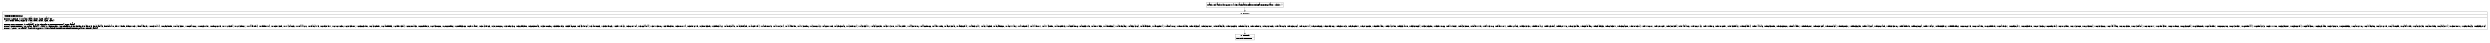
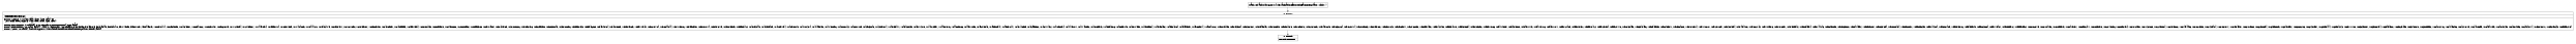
  digraph {
    node [shape=record]
-   n1 [label="{0\:\ 0x0000|MTH_ENTER_BLOCK\l|0x0000: CONST  (r0 I:?[int, float, short, byte, char]) = \l  (201(0xc9, float:2.82E\-43) ?[int, float, short, byte, char])\l \l0x0002: NEW_ARRAY  (r0 I:float[]) = (r0 I:int A[IMMUTABLE_TYPE]) type: float[] \l0x0004: FILL_ARRAY  (r0 I:?[int, float][]), data: [0, 953267991, 961656599, 973279855, 978433815, 984245443, 988540410, 991775058, 995211031, 998445679, 1000378414, 1002525898, 1004673381, 1006941661, 1008230151, 1009626015, 1011129254, 1012739867, 1014457854, 1015598704, 1016511385, 1017424065, 1018444120, 1019464175, 1020537917, 1021611658, 1022739087, 1023665190, 1024282591, 1024899993, 1025517394, 1026188483, 1026859572, 1027530660, 1028228592, 1028953368, 1029704987, 1030429763, 1031208226, 1031892736, 1032295390, 1032698043, 1033100696, 1033530193, 1033946268, 1034375764, 1034818683, 1035275023, 1035717942, 1036187704, 1036644044, 1037113806, 1037596990, 1038080174, 1038576779, 1039073385, 1039583412, 1040093440, 1040395429, 1040657154, 1040918879, 1041187314, 1041455750, 1041730896, 1042006042, 1042281189, 1042563046, 1042851614, 1043133471, 1043422039, 1043717318, 1044012597, 1044307876, 1044609866, 1044911856, 1045213846, 1045522547, 1045831247, 1046146659, 1046455360, 1046777482, 1047092894, 1047415017, 1047743850, 1048065973, 1048394806, 1048653175, 1048817592, 1048985364, 1049156492, 1049324264, 1049495391, 1049669874, 1049841002, 1050015485, 1050193324, 1050367807, 1050545645, 1050726839, 1050904678, 1051085872, 1051267065, 1051451615, 1051636164, 1051820714, 1052005263, 1052193168, 1052381073, 1052568977, 1052760238, 1052951498, 1053142758, 1053334018, 1053528634, 1053723250, 1053917866, 1054115837, 1054313808, 1054511779, 1054713106, 1054911077, 1055112403, 1055313730, 1055518412, 1055723094, 1055927776, 1056132458, 1056340496, 1056548533, 1056756571, 1056964608, 1057070304, 1057176001, 1057281697, 1057387394, 1057494768, 1057602142, 1057709516, 1057816891, 1057925942, 1058034994, 1058144046, 1058253098, 1058363828, 1058474557, 1058585287, 1058697694, 1058808424, 1058920831, 1059033239, 1059147324, 1059261409, 1059373816, 1059489579, 1059603664, 1059719427, 1059833512, 1059950952, 1060066715, 1060184156, 1060299919, 1060419037, 1060536477, 1060653918, 1060773036, 1060892154, 1061012950, 1061132068, 1061252864, 1061373660, 1061494456, 1061616930, 1061739404, 1061861877, 1061984351, 1062108502, 1062232654, 1062356805, 1062480957, 1062606786, 1062730937, 1062858444, 1062984273, 1063111780, 1063239287, 1063366794, 1063494300, 1063623485, 1063752670, 1063883532, 1064012716, 1064145256, 1064276119, 1064408659, 1064541199, 1064673739, 1064807956, 1064942174, 1065078070, 1065215643, 1065353216] \l0x0007: SPUT  (r0 I:float[]) android.support.v4.view.animation.FastOutLinearInInterpolator.VALUES float[] \l}"]
+   n1 [label="{0\:\ 0x0000|MTH_RETURN_BLOCK\l|0x0000: CONST  (r0 I:?[int, float, short, byte, char]) = \l  (201(0xc9, float:2.82E\-43) ?[int, float, short, byte, char])\l \l0x0002: NEW_ARRAY  (r0 I:float[]) = (r0 I:int A[IMMUTABLE_TYPE]) type: float[] \l0x0004: FILL_ARRAY  (r0 I:?[int, float][]), data: [0, 953267991, 961656599, 973279855, 978433815, 984245443, 988540410, 991775058, 995211031, 998445679, 1000378414, 1002525898, 1004673381, 1006941661, 1008230151, 1009626015, 1011129254, 1012739867, 1014457854, 1015598704, 1016511385, 1017424065, 1018444120, 1019464175, 1020537917, 1021611658, 1022739087, 1023665190, 1024282591, 1024899993, 1025517394, 1026188483, 1026859572, 1027530660, 1028228592, 1028953368, 1029704987, 1030429763, 1031208226, 1031892736, 1032295390, 1032698043, 1033100696, 1033530193, 1033946268, 1034375764, 1034818683, 1035275023, 1035717942, 1036187704, 1036644044, 1037113806, 1037596990, 1038080174, 1038576779, 1039073385, 1039583412, 1040093440, 1040395429, 1040657154, 1040918879, 1041187314, 1041455750, 1041730896, 1042006042, 1042281189, 1042563046, 1042851614, 1043133471, 1043422039, 1043717318, 1044012597, 1044307876, 1044609866, 1044911856, 1045213846, 1045522547, 1045831247, 1046146659, 1046455360, 1046777482, 1047092894, 1047415017, 1047743850, 1048065973, 1048394806, 1048653175, 1048817592, 1048985364, 1049156492, 1049324264, 1049495391, 1049669874, 1049841002, 1050015485, 1050193324, 1050367807, 1050545645, 1050726839, 1050904678, 1051085872, 1051267065, 1051451615, 1051636164, 1051820714, 1052005263, 1052193168, 1052381073, 1052568977, 1052760238, 1052951498, 1053142758, 1053334018, 1053528634, 1053723250, 1053917866, 1054115837, 1054313808, 1054511779, 1054713106, 1054911077, 1055112403, 1055313730, 1055518412, 1055723094, 1055927776, 1056132458, 1056340496, 1056548533, 1056756571, 1056964608, 1057070304, 1057176001, 1057281697, 1057387394, 1057494768, 1057602142, 1057709516, 1057816891, 1057925942, 1058034994, 1058144046, 1058253098, 1058363828, 1058474557, 1058585287, 1058697694, 1058808424, 1058920831, 1059033239, 1059147324, 1059261409, 1059373816, 1059489579, 1059603664, 1059719427, 1059833512, 1059950952, 1060066715, 1060184156, 1060299919, 1060419037, 1060536477, 1060653918, 1060773036, 1060892154, 1061012950, 1061132068, 1061252864, 1061373660, 1061494456, 1061616930, 1061739404, 1061861877, 1061984351, 1062108502, 1062232654, 1062356805, 1062480957, 1062606786, 1062730937, 1062858444, 1062984273, 1063111780, 1063239287, 1063366794, 1063494300, 1063623485, 1063752670, 1063883532, 1064012716, 1064145256, 1064276119, 1064408659, 1064541199, 1064673739, 1064807956, 1064942174, 1065078070, 1065215643, 1065353216] \l0x0007: SPUT  (r0 I:float[]) android.support.v4.view.animation.FastOutLinearInInterpolator.VALUES float[] \l}"]
    n2 [label="{1\:\ 0x0009|0x0009: RETURN   \l}"]
    n3 [label="{static void android.support.v4.view.animation.FastOutLinearInInterpolator.\<clinit\>() }"]
    n1 -> n2
    n3 -> n1
  }
